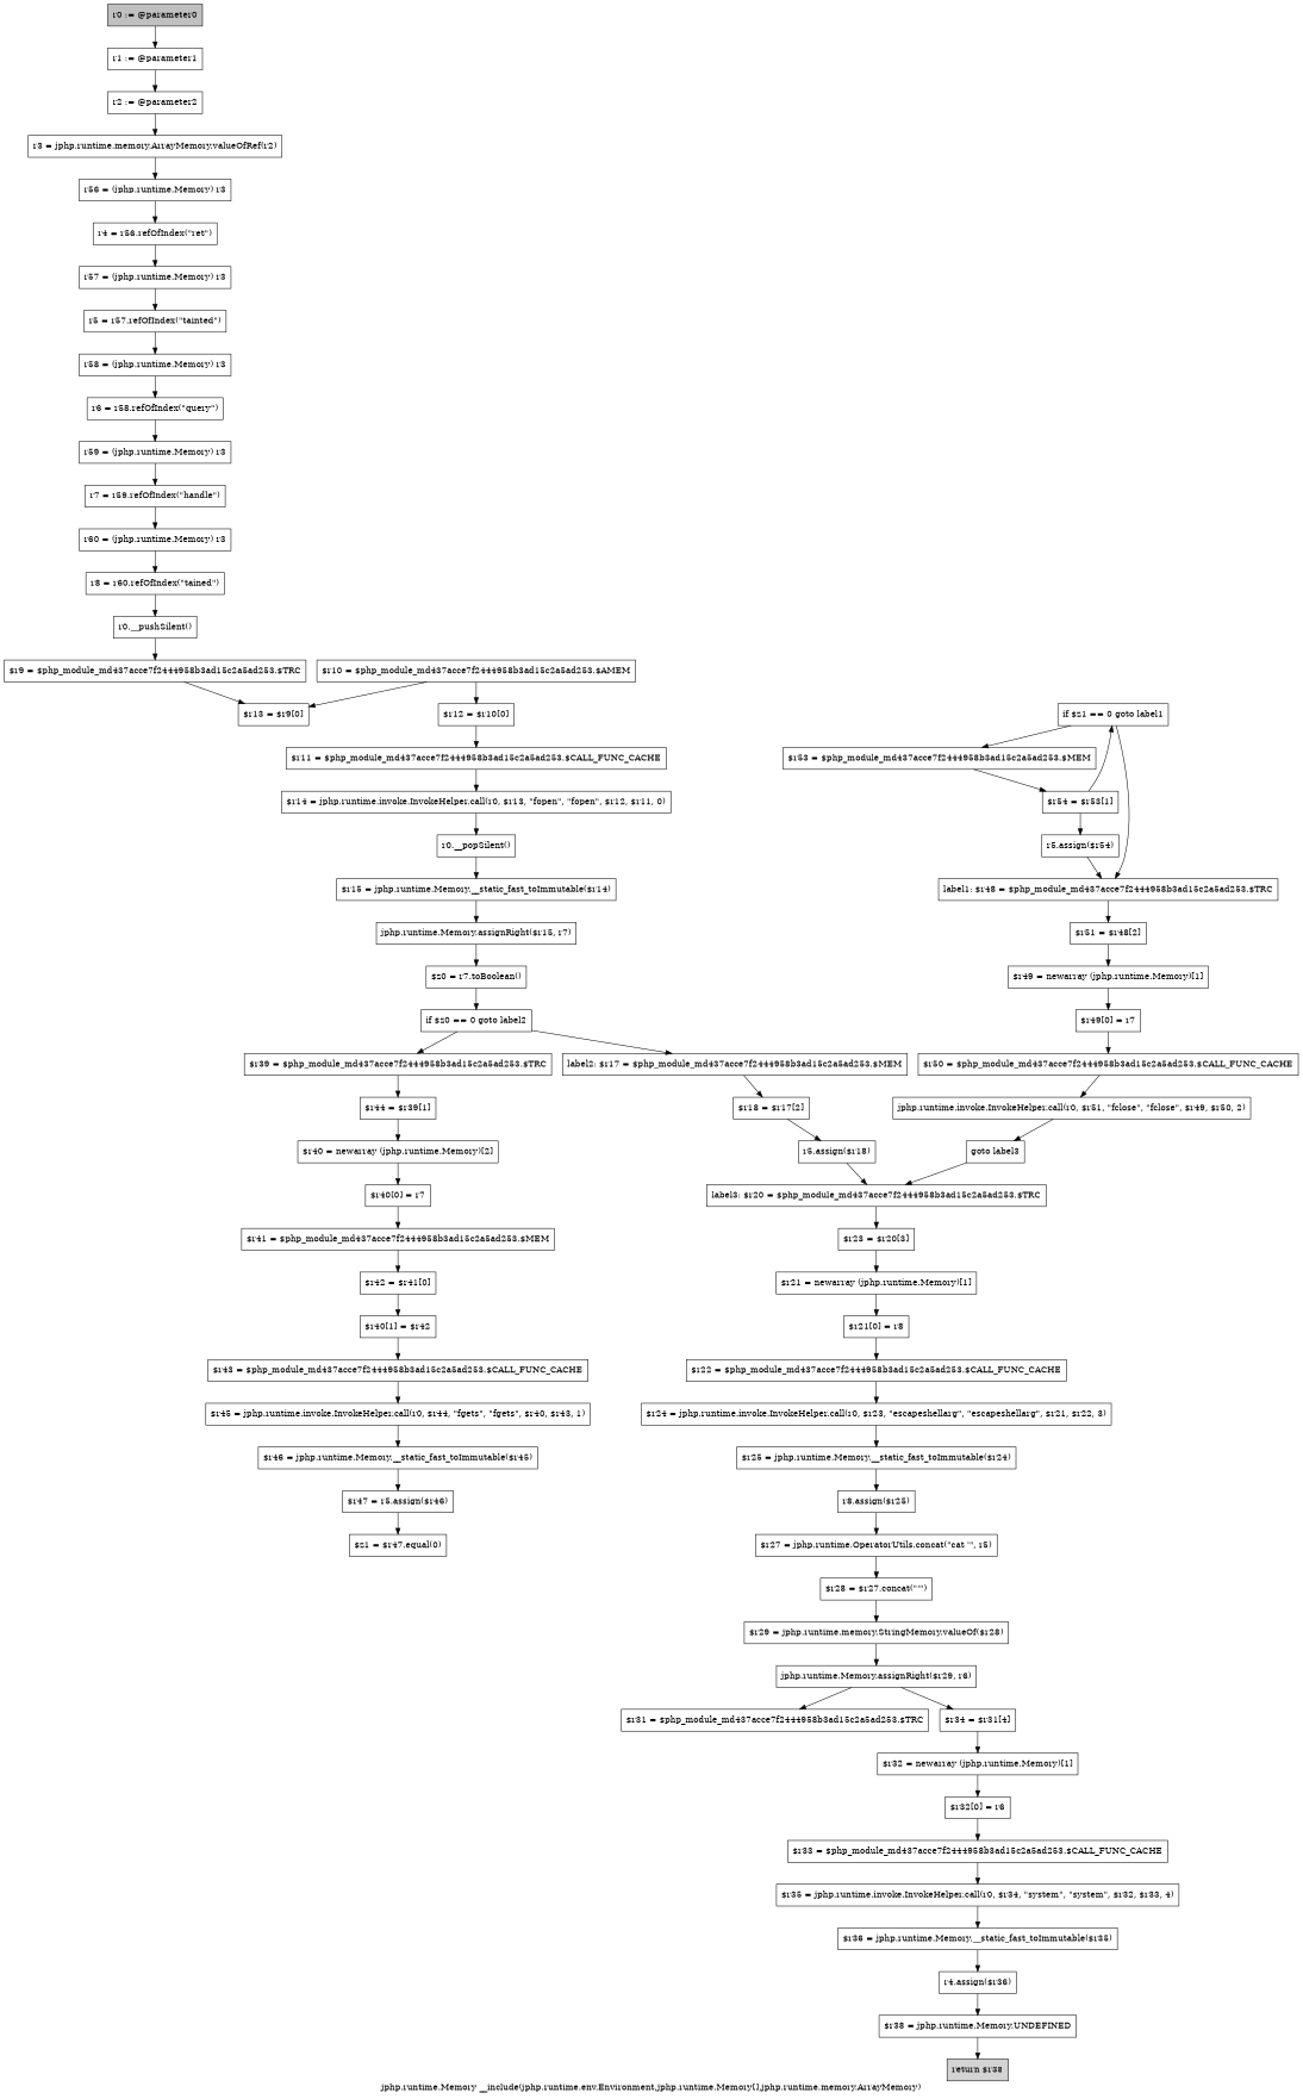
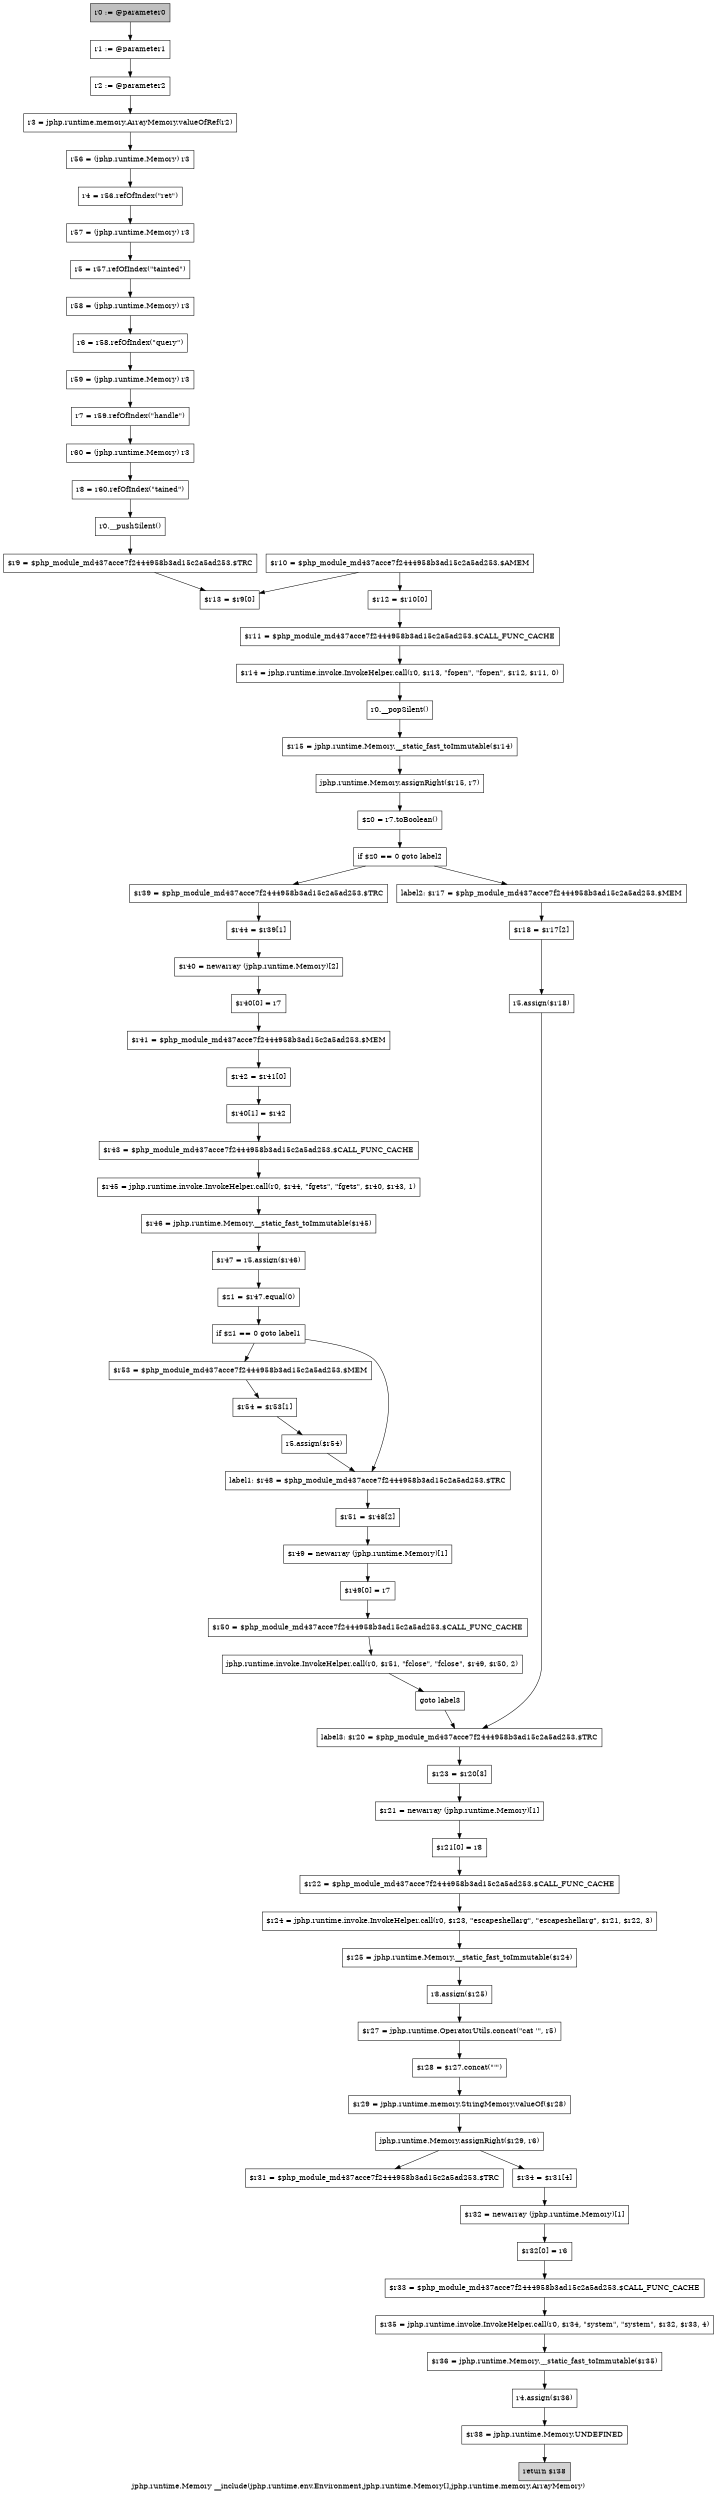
  digraph {
    label="jphp.runtime.Memory __include(jphp.runtime.env.Environment,jphp.runtime.Memory[],jphp.runtime.memory.ArrayMemory)"
    node [shape=box]
    n1 [fillcolor=gray label="r0 := @parameter0" style=filled]
    n2 [label="r1 := @parameter1"]
    n3 [label="r2 := @parameter2"]
    n4 [label="r3 = jphp.runtime.memory.ArrayMemory.valueOfRef(r2)"]
    n5 [label="r56 = (jphp.runtime.Memory) r3"]
    n6 [label="r4 = r56.refOfIndex(\"ret\")"]
    n7 [label="r57 = (jphp.runtime.Memory) r3"]
    n8 [label="r5 = r57.refOfIndex(\"tainted\")"]
    n9 [label="r58 = (jphp.runtime.Memory) r3"]
    n10 [label="r6 = r58.refOfIndex(\"query\")"]
    n11 [label="r59 = (jphp.runtime.Memory) r3"]
    n12 [label="r7 = r59.refOfIndex(\"handle\")"]
    n13 [label="r60 = (jphp.runtime.Memory) r3"]
    n14 [label="r8 = r60.refOfIndex(\"tained\")"]
    n15 [label="r0.__pushSilent()"]
    n16 [label="$r9 = $php_module_md437acce7f2444958b3ad15c2a5ad253.$TRC"]
    n17 [label="$r13 = $r9[0]"]
    n18 [label="$r10 = $php_module_md437acce7f2444958b3ad15c2a5ad253.$AMEM"]
    n19 [label="$r12 = $r10[0]"]
    n20 [label="$r11 = $php_module_md437acce7f2444958b3ad15c2a5ad253.$CALL_FUNC_CACHE"]
    n21 [label="$r14 = jphp.runtime.invoke.InvokeHelper.call(r0, $r13, \"fopen\", \"fopen\", $r12, $r11, 0)"]
    n22 [label="r0.__popSilent()"]
    n23 [label="$r15 = jphp.runtime.Memory.__static_fast_toImmutable($r14)"]
    n24 [label="jphp.runtime.Memory.assignRight($r15, r7)"]
    n25 [label="$z0 = r7.toBoolean()"]
    n26 [label="if $z0 == 0 goto label2"]
    n27 [label="$r39 = $php_module_md437acce7f2444958b3ad15c2a5ad253.$TRC"]
    n28 [label="label2: $r17 = $php_module_md437acce7f2444958b3ad15c2a5ad253.$MEM"]
    n29 [label="$r44 = $r39[1]"]
    n30 [label="$r18 = $r17[2]"]
    n31 [label="$r40 = newarray (jphp.runtime.Memory)[2]"]
    n32 [label="r5.assign($r18)"]
    n33 [label="$r40[0] = r7"]
    n34 [label="$r41 = $php_module_md437acce7f2444958b3ad15c2a5ad253.$MEM"]
    n35 [label="$r42 = $r41[0]"]
    n36 [label="$r40[1] = $r42"]
    n37 [label="$r43 = $php_module_md437acce7f2444958b3ad15c2a5ad253.$CALL_FUNC_CACHE"]
    n38 [label="$r45 = jphp.runtime.invoke.InvokeHelper.call(r0, $r44, \"fgets\", \"fgets\", $r40, $r43, 1)"]
    n39 [label="$r46 = jphp.runtime.Memory.__static_fast_toImmutable($r45)"]
    n40 [label="$r47 = r5.assign($r46)"]
    n41 [label="$z1 = $r47.equal(0)"]
    n42 [label="if $z1 == 0 goto label1"]
    n43 [label="$r53 = $php_module_md437acce7f2444958b3ad15c2a5ad253.$MEM"]
    n44 [label="label1: $r48 = $php_module_md437acce7f2444958b3ad15c2a5ad253.$TRC"]
    n45 [label="$r54 = $r53[1]"]
    n46 [label="$r51 = $r48[2]"]
    n47 [label="r5.assign($r54)"]
    n48 [label="$r49 = newarray (jphp.runtime.Memory)[1]"]
    n49 [label="$r49[0] = r7"]
    n50 [label="$r50 = $php_module_md437acce7f2444958b3ad15c2a5ad253.$CALL_FUNC_CACHE"]
    n51 [label="jphp.runtime.invoke.InvokeHelper.call(r0, $r51, \"fclose\", \"fclose\", $r49, $r50, 2)"]
    n52 [label="goto label3"]
    n53 [label="label3: $r20 = $php_module_md437acce7f2444958b3ad15c2a5ad253.$TRC"]
    n54 [label="$r23 = $r20[3]"]
    n55 [label="$r21 = newarray (jphp.runtime.Memory)[1]"]
    n56 [label="$r21[0] = r8"]
    n57 [label="$r22 = $php_module_md437acce7f2444958b3ad15c2a5ad253.$CALL_FUNC_CACHE"]
    n58 [label="$r24 = jphp.runtime.invoke.InvokeHelper.call(r0, $r23, \"escapeshellarg\", \"escapeshellarg\", $r21, $r22, 3)"]
    n59 [label="$r25 = jphp.runtime.Memory.__static_fast_toImmutable($r24)"]
    n60 [label="r8.assign($r25)"]
    n61 [label="$r27 = jphp.runtime.OperatorUtils.concat(\"cat \'\", r5)"]
    n62 [label="$r28 = $r27.concat(\"\'\")"]
    n63 [label="$r29 = jphp.runtime.memory.StringMemory.valueOf($r28)"]
    n64 [label="jphp.runtime.Memory.assignRight($r29, r6)"]
    n65 [label="$r31 = $php_module_md437acce7f2444958b3ad15c2a5ad253.$TRC"]
    n66 [label="$r34 = $r31[4]"]
    n67 [label="$r32 = newarray (jphp.runtime.Memory)[1]"]
    n68 [label="$r32[0] = r6"]
    n69 [label="$r33 = $php_module_md437acce7f2444958b3ad15c2a5ad253.$CALL_FUNC_CACHE"]
    n70 [label="$r35 = jphp.runtime.invoke.InvokeHelper.call(r0, $r34, \"system\", \"system\", $r32, $r33, 4)"]
    n71 [label="$r36 = jphp.runtime.Memory.__static_fast_toImmutable($r35)"]
    n72 [label="r4.assign($r36)"]
    n73 [label="$r38 = jphp.runtime.Memory.UNDEFINED"]
    n74 [fillcolor=lightgray label="return $r38" style=filled]
    n1 -> n2
    n2 -> n3
    n3 -> n4
    n4 -> n5
    n5 -> n6
    n6 -> n7
    n7 -> n8
    n8 -> n9
    n9 -> n10
    n10 -> n11
    n11 -> n12
    n12 -> n13
    n13 -> n14
    n14 -> n15
    n15 -> n16
    n16 -> n17
    n18 -> n17
    n18 -> n19
    n19 -> n20
    n20 -> n21
    n21 -> n22
    n22 -> n23
    n23 -> n24
    n24 -> n25
    n25 -> n26
    n26 -> n27
    n26 -> n28
    n27 -> n29
    n28 -> n30
    n29 -> n31
    n30 -> n32
    n31 -> n33
    n32 -> n53
    n33 -> n34
    n34 -> n35
    n35 -> n36
    n36 -> n37
    n37 -> n38
    n38 -> n39
    n39 -> n40
    n40 -> n41
-   n45 -> n42
+   n41 -> n42
    n42 -> n43
    n42 -> n44
    n43 -> n45
    n44 -> n46
    n45 -> n47
    n46 -> n48
    n47 -> n44
    n48 -> n49
    n49 -> n50
    n50 -> n51
    n51 -> n52
    n52 -> n53
    n53 -> n54
    n54 -> n55
    n55 -> n56
    n56 -> n57
    n57 -> n58
    n58 -> n59
    n59 -> n60
    n60 -> n61
    n61 -> n62
    n62 -> n63
    n63 -> n64
    n64 -> n65
    n64 -> n66
    n66 -> n67
    n67 -> n68
    n68 -> n69
    n69 -> n70
    n70 -> n71
    n71 -> n72
    n72 -> n73
    n73 -> n74
  }
